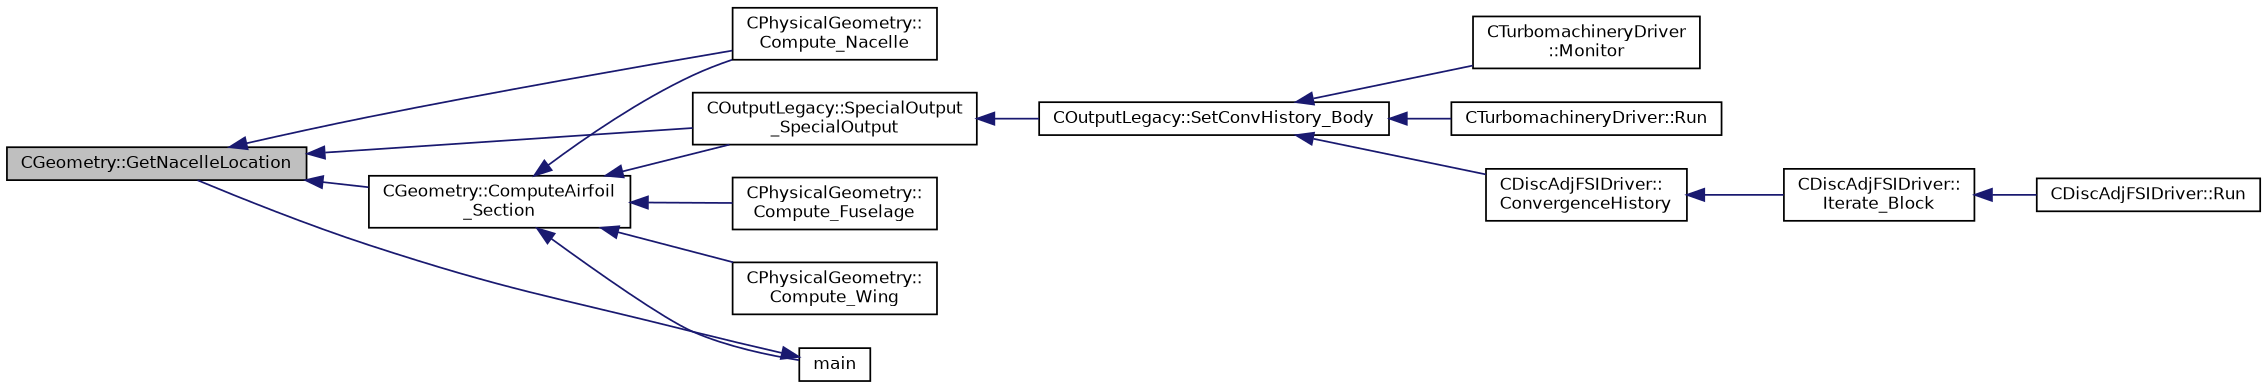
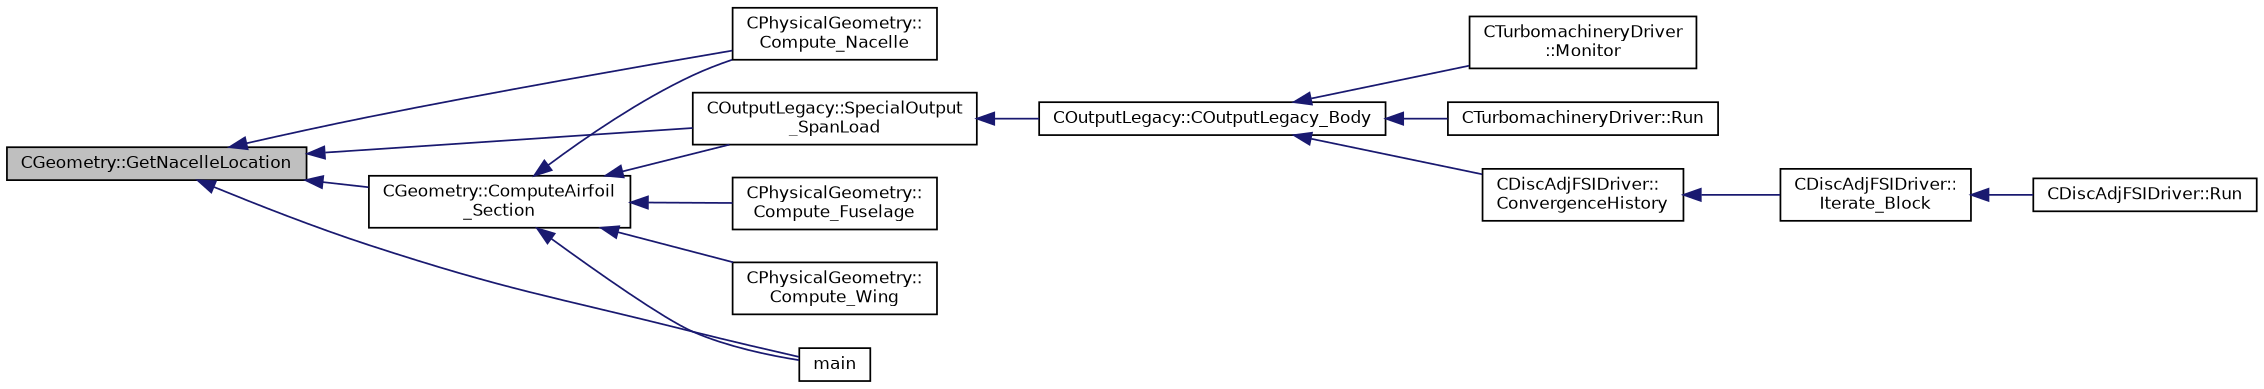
  digraph {
    rankdir=LR
    node [color=black fillcolor=white fontname=Helvetica fontsize=10 shape=record style=filled]
    edge [color=midnightblue dir=back fontname=Helvetica fontsize=10 labelfontname=Helvetica labelfontsize=10 style=solid]
    n1 [fillcolor=grey75 fontcolor=black height=0.2 label="CGeometry::GetNacelleLocation" width=0.4]
    n2 [height=0.2 label="CGeometry::ComputeAirfoil\l_Section" width=0.4]
    n3 [height=0.2 label="CPhysicalGeometry::\lCompute_Nacelle" width=0.4]
-   n4 [height=0.2 label="COutputLegacy::SpecialOutput\l_SpecialOutput" width=0.4]
+   n4 [height=0.2 label="COutputLegacy::SpecialOutput\l_SpanLoad" width=0.4]
    n5 [height=0.2 label=main width=0.4]
    n6 [height=0.2 label="CPhysicalGeometry::\lCompute_Wing" width=0.4]
    n7 [height=0.2 label="CPhysicalGeometry::\lCompute_Fuselage" width=0.4]
-   n8 [height=0.2 label="COutputLegacy::SetConvHistory_Body" width=0.4]
+   n8 [height=0.2 label="COutputLegacy::COutputLegacy_Body" width=0.4]
    n9 [height=0.2 label="CTurbomachineryDriver\l::Monitor" width=0.4]
    n10 [height=0.2 label="CTurbomachineryDriver::Run" width=0.4]
    n11 [height=0.2 label="CDiscAdjFSIDriver::\lConvergenceHistory" width=0.4]
    n12 [height=0.2 label="CDiscAdjFSIDriver::\lIterate_Block" width=0.4]
    n13 [height=0.2 label="CDiscAdjFSIDriver::Run" width=0.4]
    n1 -> n2
    n1 -> n3
    n1 -> n4
-   n5 -> n1
+   n1 -> n5
    n2 -> n3
    n2 -> n4
    n2 -> n5
    n2 -> n6
    n2 -> n7
    n4 -> n8
    n8 -> n9
    n8 -> n10
    n8 -> n11
    n11 -> n12
    n12 -> n13
  }
